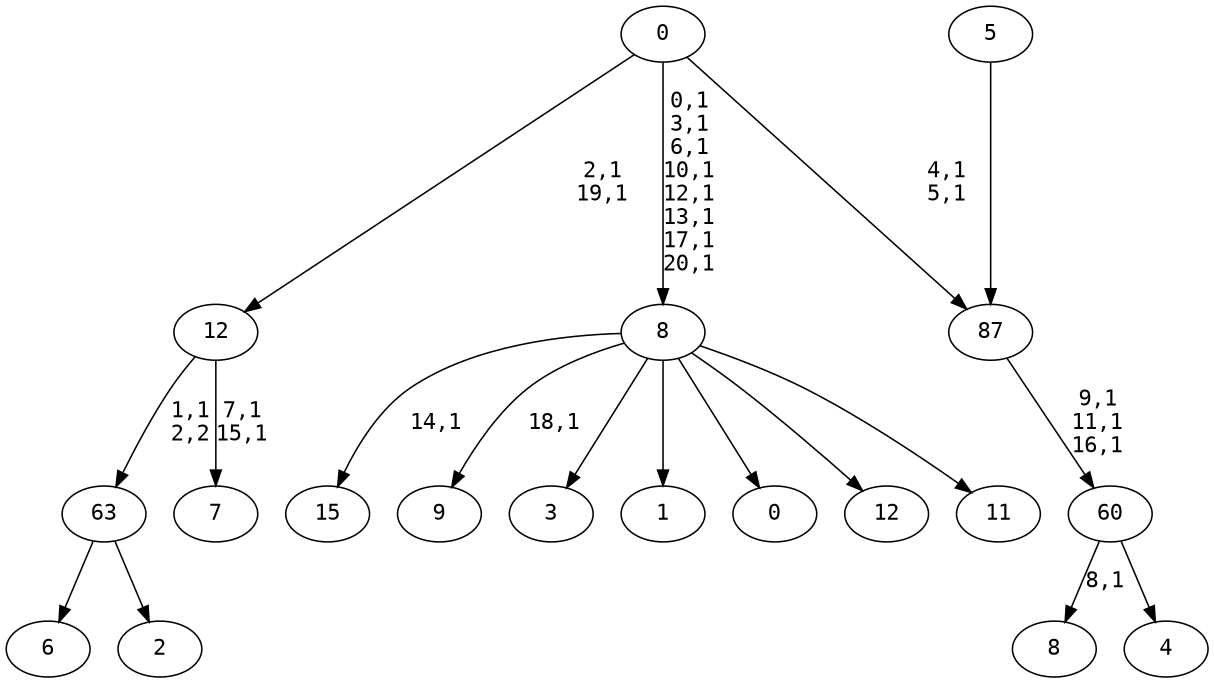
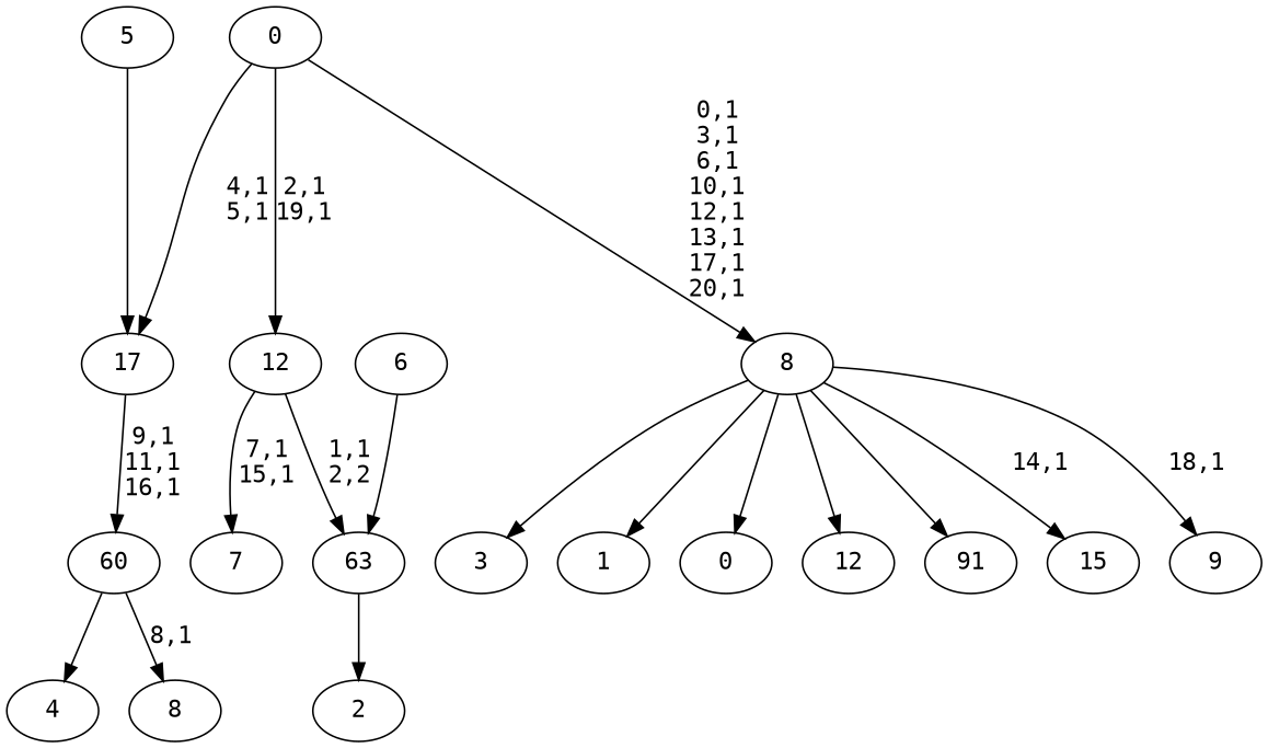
  digraph {
    fontname="DejaVu Sans Mono"
    node [fontname="DejaVu Sans Mono"]
    edge [fontname="DejaVu Sans Mono"]
    n1 [label=12]
-   n2 [label=11]
+   n2 [label=91]
    n3 [label=15]
    n4 [label=9]
    n5 [label=8]
    n6 [label=7]
    n7 [label=6]
    n8 [label=5]
-   17 [label=87]
+   17
    n10 [label=4]
    n11 [label=60]
    n12 [label=3]
    n13 [label=2]
    n14 [label=63]
    12
    n16 [label=1]
    n17 [label=0]
    8
    0
    n8 -> 17
    17 -> n11 [label="9,1\n11,1\n16,1"]
    n11 -> n5 [label="8,1"]
    n11 -> n10
-   n14 -> n7
+   n7 -> n14
    n14 -> n13
    12 -> n6 [label="7,1\n15,1"]
    12 -> n14 [label="1,1\n2,2"]
    8 -> n1
    8 -> n2
    8 -> n3 [label="14,1"]
    8 -> n4 [label="18,1"]
    8 -> n12
    8 -> n16
    8 -> n17
    0 -> 17 [label="4,1\n5,1"]
    0 -> 12 [label="2,1\n19,1"]
    0 -> 8 [label="0,1\n3,1\n6,1\n10,1\n12,1\n13,1\n17,1\n20,1"]
  }
